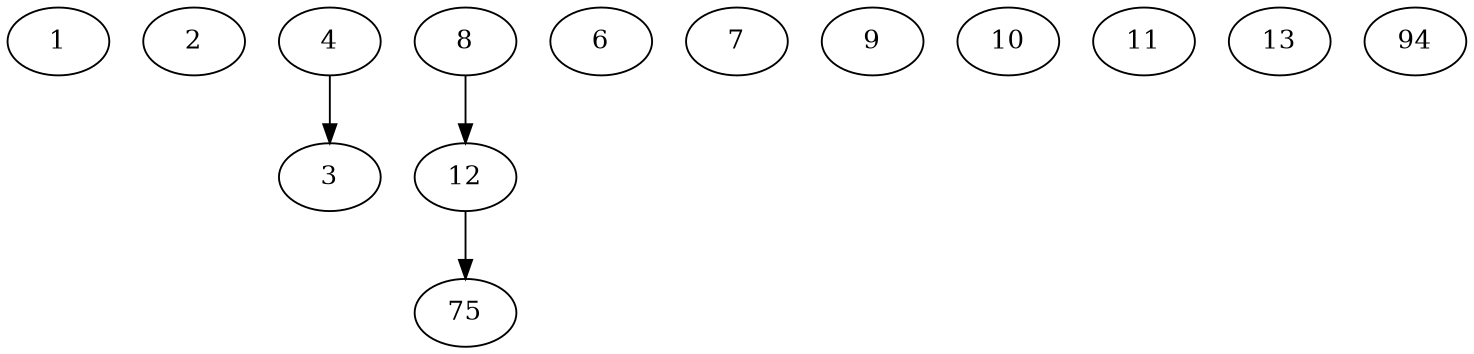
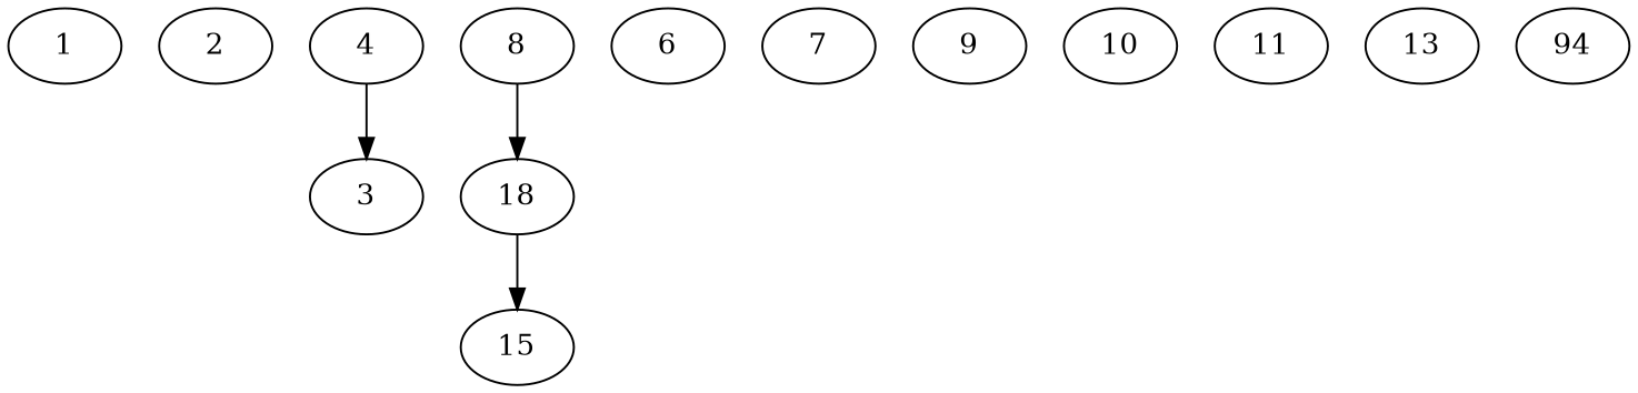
  digraph {
    node [alpha=0.05]
    1 [alpha=0.12 expect_size=27180032]
    2 [expect_size=5980160]
    3 [alpha=0.01 expect_size=44110848]
    4 [alpha=0.15 expect_size=44636160]
-   15 [alpha=0.09 expect_size=19104768 label=75]
+   15 [alpha=0.09 expect_size=19104768]
    6 [alpha=0.03 expect_size=31422464]
    7 [alpha=0.07 expect_size=14330880]
    8 [alpha=0.17 expect_size=52271104]
-   12 [alpha=0.07 expect_size=16425984]
+   12 [alpha=0.07 expect_size=16425984 label=18]
    9 [alpha=0.20 expect_size=38652928]
    10 [alpha=0.17 expect_size=39910400]
    11 [alpha=0.09 expect_size=34828288]
    13 [alpha=0.03 expect_size=29145088]
    n14 [expect_size=30868480 label=94]
    4 -> 3
    8 -> 12
    12 -> 15
  }
